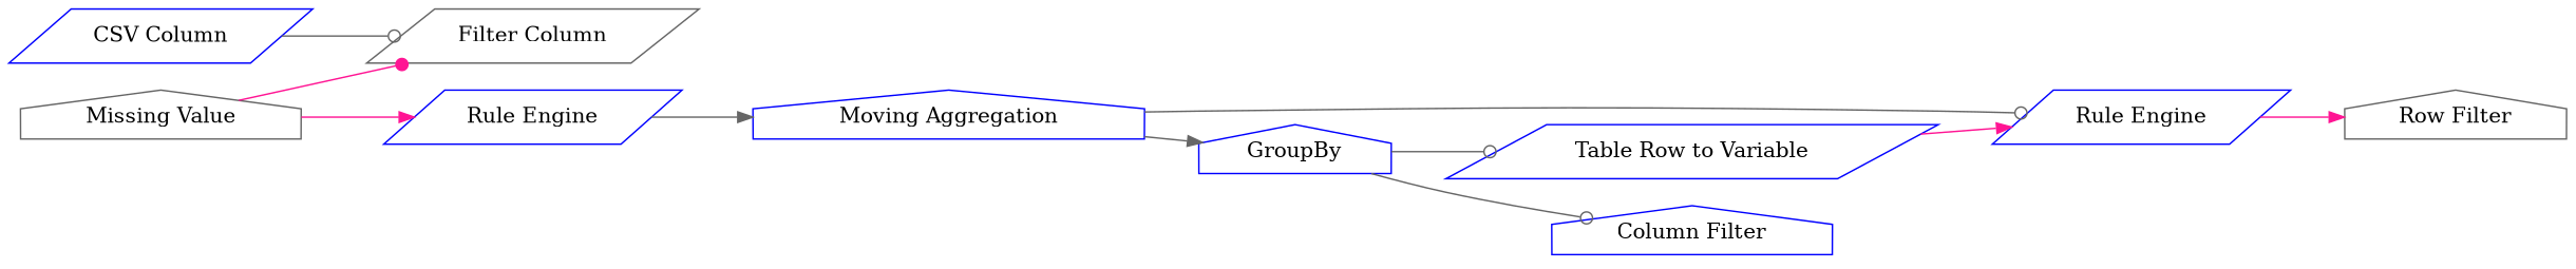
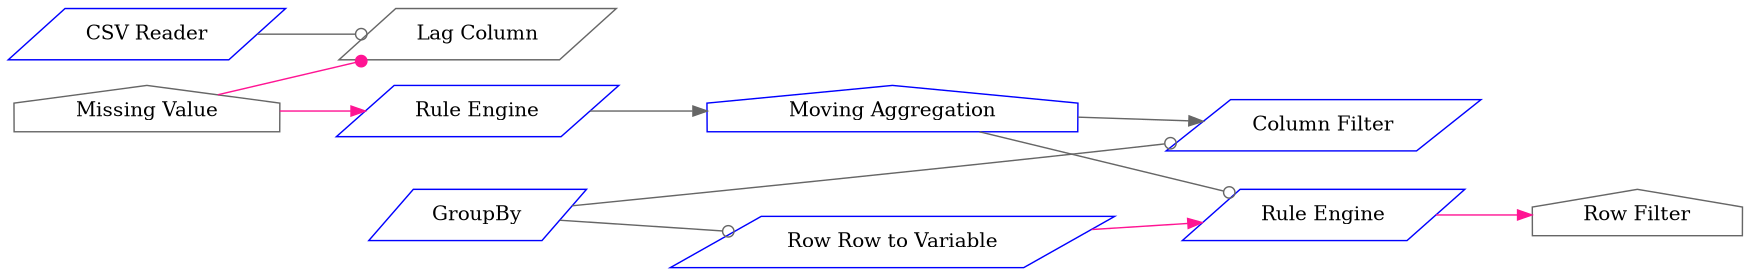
  digraph {
    rankdir=LR
    node [color=blue shape=parallelogram]
    edge [arrowhead=normal color=gray40]
-   n1 [label="CSV Column"]
-   n2 [color=gray40 label="Filter Column"]
+   n1 [label="CSV Reader"]
+   n2 [color=gray40 label="Lag Column"]
    n3 [label="Rule Engine"]
    n4 [label="Moving Aggregation" shape=house]
    n5 [label="Rule Engine"]
-   n6 [label=GroupBy shape=house]
+   n6 [label=GroupBy]
    n7 [color=gray40 label="Row Filter" shape=house]
-   n8 [label="Table Row to Variable"]
-   n9 [label="Column Filter" shape=house]
+   n8 [label="Row Row to Variable"]
+   n9 [label="Column Filter"]
    n10 [color=gray40 label="Missing Value" shape=house]
    n1 -> n2 [arrowhead=odot]
    n3 -> n4
    n4 -> n5 [arrowhead=odot]
-   n4 -> n6
+   n4 -> n9
    n5 -> n7 [color=deeppink]
    n6 -> n8 [arrowhead=odot]
    n6 -> n9 [arrowhead=odot]
    n8 -> n5 [color=deeppink]
    n10 -> n2 [arrowhead=dot color=deeppink]
    n10 -> n3 [color=deeppink]
  }
